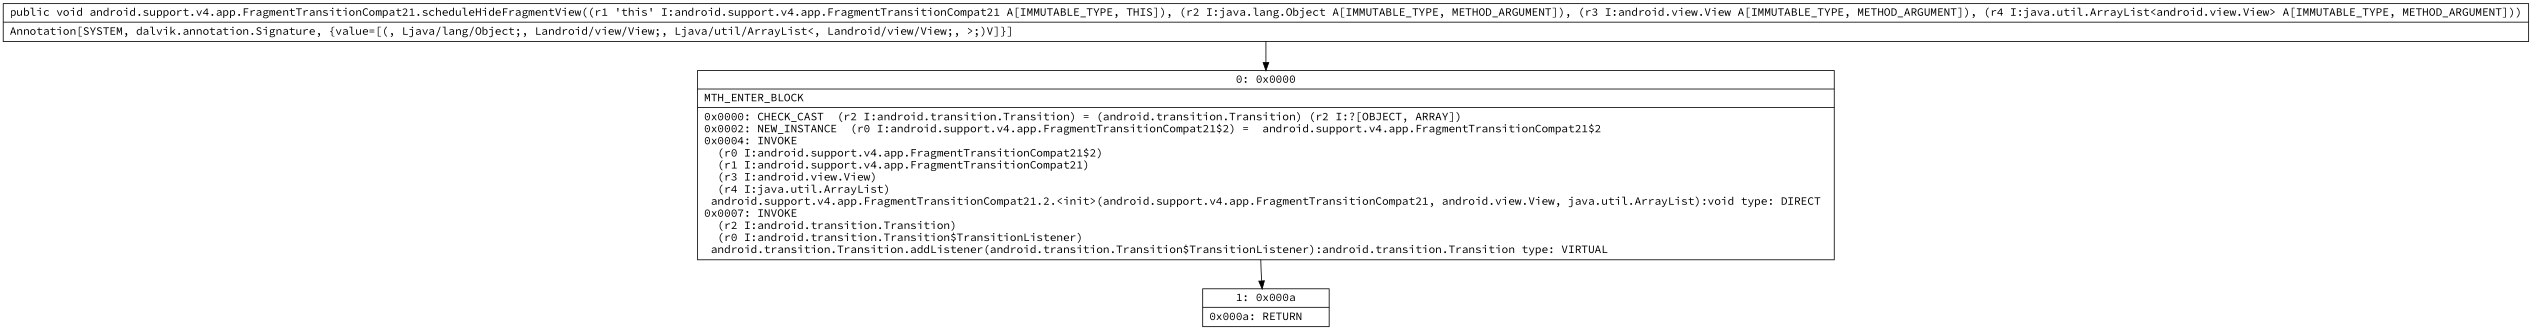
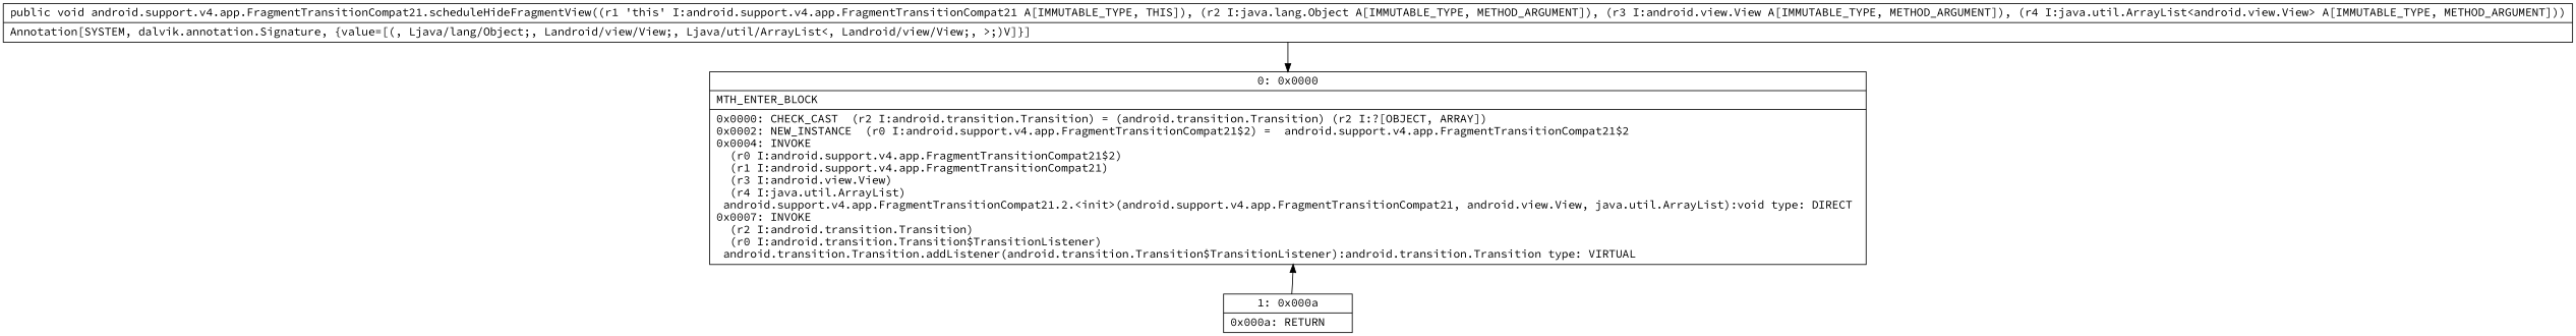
  digraph {
    fontname="Source Code Pro"
    node [shape=record fontname="Source Code Pro"]
    edge [fontname="Source Code Pro"]
    n1 [label="{0\:\ 0x0000|MTH_ENTER_BLOCK\l|0x0000: CHECK_CAST  (r2 I:android.transition.Transition) = (android.transition.Transition) (r2 I:?[OBJECT, ARRAY]) \l0x0002: NEW_INSTANCE  (r0 I:android.support.v4.app.FragmentTransitionCompat21$2) =  android.support.v4.app.FragmentTransitionCompat21$2 \l0x0004: INVOKE  \l  (r0 I:android.support.v4.app.FragmentTransitionCompat21$2)\l  (r1 I:android.support.v4.app.FragmentTransitionCompat21)\l  (r3 I:android.view.View)\l  (r4 I:java.util.ArrayList)\l android.support.v4.app.FragmentTransitionCompat21.2.\<init\>(android.support.v4.app.FragmentTransitionCompat21, android.view.View, java.util.ArrayList):void type: DIRECT \l0x0007: INVOKE  \l  (r2 I:android.transition.Transition)\l  (r0 I:android.transition.Transition$TransitionListener)\l android.transition.Transition.addListener(android.transition.Transition$TransitionListener):android.transition.Transition type: VIRTUAL \l}"]
    n2 [label="{1\:\ 0x000a|0x000a: RETURN   \l}"]
    n3 [label="{public void android.support.v4.app.FragmentTransitionCompat21.scheduleHideFragmentView((r1 'this' I:android.support.v4.app.FragmentTransitionCompat21 A[IMMUTABLE_TYPE, THIS]), (r2 I:java.lang.Object A[IMMUTABLE_TYPE, METHOD_ARGUMENT]), (r3 I:android.view.View A[IMMUTABLE_TYPE, METHOD_ARGUMENT]), (r4 I:java.util.ArrayList\<android.view.View\> A[IMMUTABLE_TYPE, METHOD_ARGUMENT]))  | Annotation[SYSTEM, dalvik.annotation.Signature, \{value=[(, Ljava\/lang\/Object;, Landroid\/view\/View;, Ljava\/util\/ArrayList\<, Landroid\/view\/View;, \>;)V]\}]\l}"]
-   n1 -> n2
+   n2 -> n1
    n3 -> n1
  }
